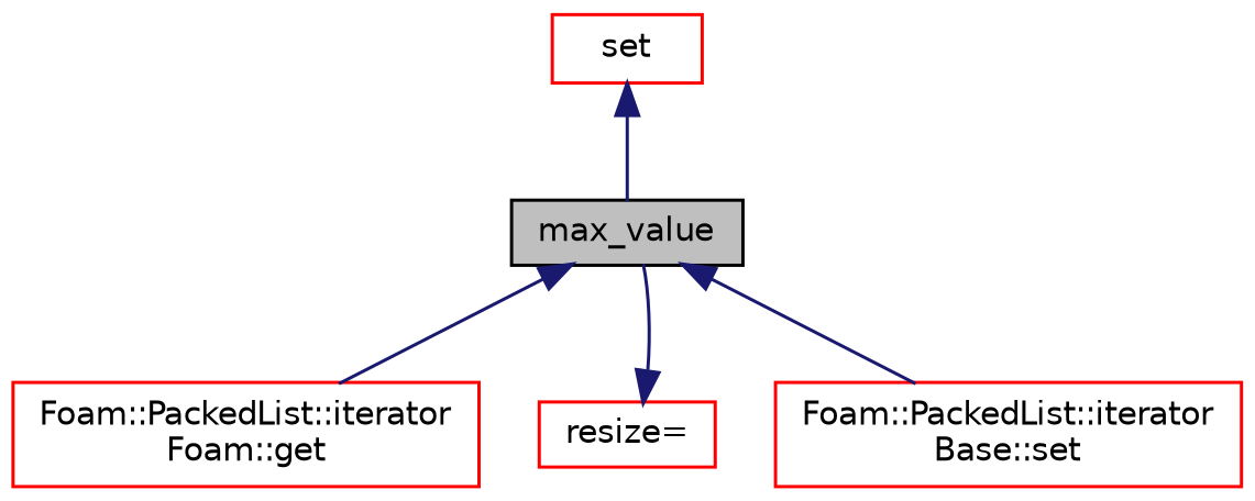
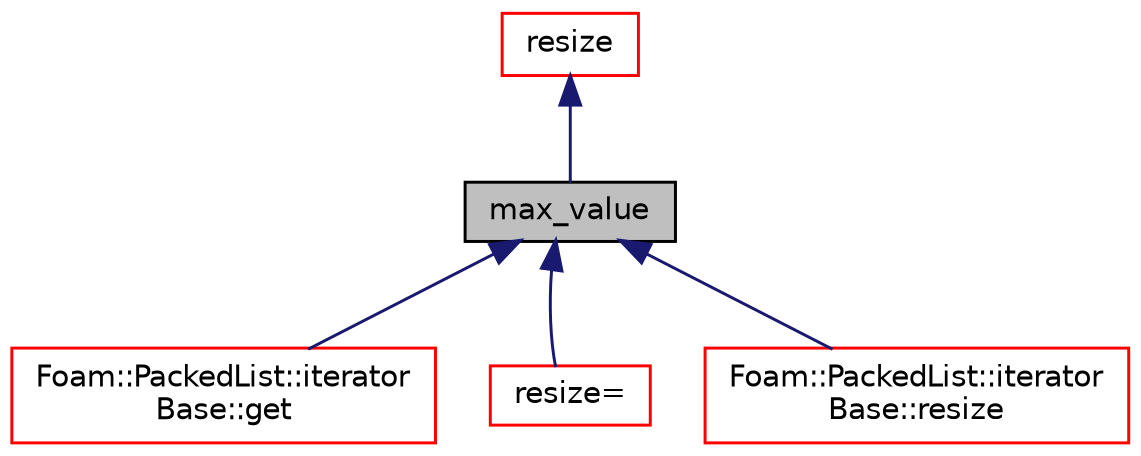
  digraph {
    rankdir=TB
    node [color=red fontname=Helvetica fontsize=10 shape=record]
    edge [color=midnightblue dir=back fontname=Helvetica fontsize=10 labelfontname=Helvetica labelfontsize=10 style=solid]
    n1 [color=black fillcolor=grey75 fontcolor=black height=0.2 label=max_value style=filled width=0.4]
-   n2 [height=0.2 label="Foam::PackedList::iterator\lFoam::get" width=0.4]
+   n2 [height=0.2 label="Foam::PackedList::iterator\lBase::get" width=0.4]
    n3 [height=0.2 label="resize=" width=0.4]
-   n4 [height=0.2 label="Foam::PackedList::iterator\lBase::set" width=0.4]
-   n5 [height=0.2 label=set width=0.4]
+   n4 [height=0.2 label="Foam::PackedList::iterator\lBase::resize" width=0.4]
+   n5 [height=0.2 label=resize width=0.4]
    n1 -> n2
-   n3 -> n1
+   n1 -> n3
    n1 -> n4
    n5 -> n1
  }
